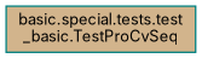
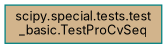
  digraph {
    rankdir=LR
    fontname=Inter
-   n1 [color=teal fillcolor=tan fontname=Inter fontsize=10 height=0.2 label="basic.special.tests.test\l_basic.TestProCvSeq" shape=box style=filled width=0.4]
+   n1 [color=teal fillcolor=tan fontname=Inter fontsize=10 height=0.2 label="scipy.special.tests.test\l_basic.TestProCvSeq" shape=box style=filled width=0.4]
  }
